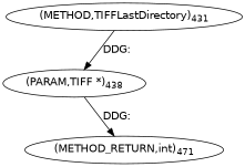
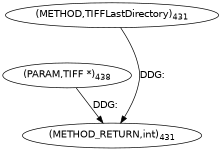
  digraph {
    fontname="DejaVu Sans"
    node [fontname="DejaVu Sans"]
    edge [fontname="DejaVu Sans"]
    n1 [label=<(METHOD,TIFFLastDirectory)<SUB>431</SUB>>]
    n2 [label=<(PARAM,TIFF *)<SUB>438</SUB>>]
-   n3 [label=<(METHOD_RETURN,int)<SUB>471</SUB>>]
-   n1 -> n2 [label="DDG: "]
+   n3 [label=<(METHOD_RETURN,int)<SUB>431</SUB>>]
+   n1 -> n3 [label="DDG: "]
    n2 -> n3 [label="DDG: "]
  }
